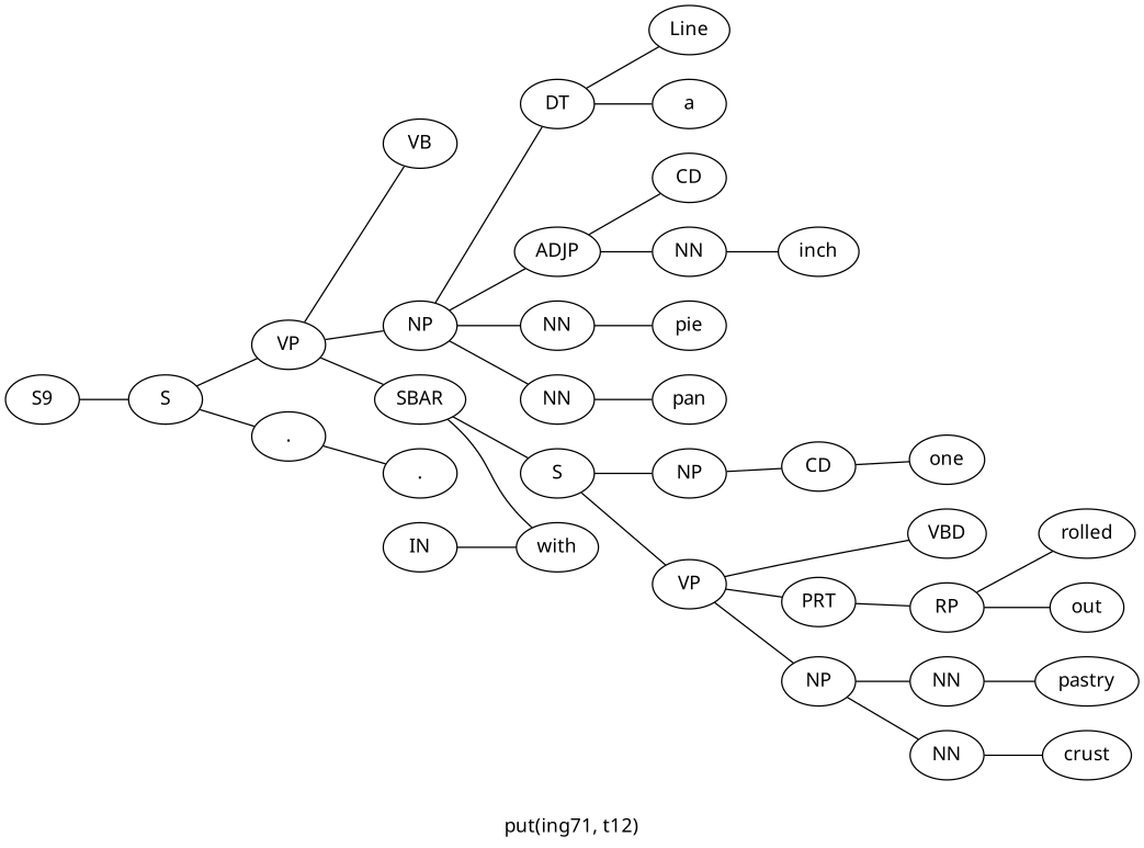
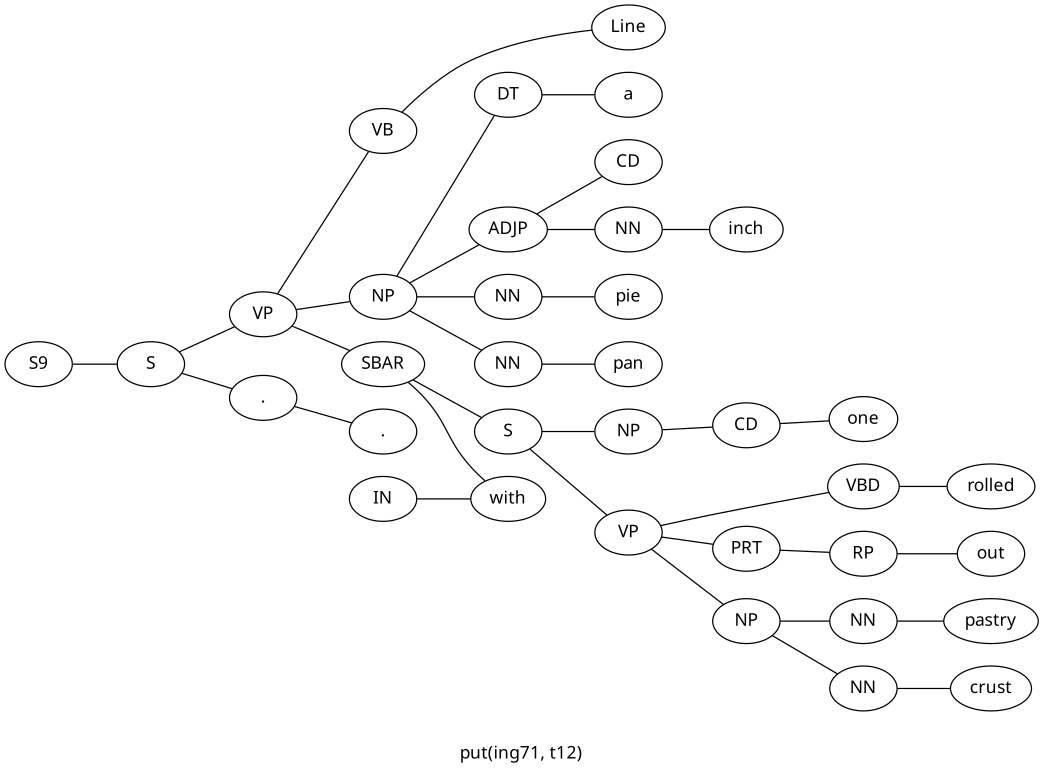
  graph {
    fontname="Noto Sans"
    label="put(ing71, t12)"
    rankdir=LR
    node [fontname="Noto Sans"]
    edge [fontname="Noto Sans"]
    n1 [label=S9]
    n2 [label=S]
    n3 [label=VP]
    n4 [label="."]
    n5 [label=VB]
    n6 [label=NP]
    n7 [label=SBAR]
    n8 [label="."]
    n9 [label=Line]
    n10 [label=DT]
    n11 [label=ADJP]
    n12 [label=NN]
    n13 [label=NN]
    n14 [label=S]
    n15 [label=with]
    n16 [label=a]
    n17 [label=CD]
    n18 [label=NN]
    n19 [label=pie]
    n20 [label=pan]
    n21 [label=inch]
    n22 [label=IN]
    n23 [label=NP]
    n24 [label=VP]
    n25 [label=CD]
    n26 [label=VBD]
    n27 [label=PRT]
    n28 [label=NP]
    n29 [label=one]
    n30 [label=rolled]
    n31 [label=RP]
    n32 [label=NN]
    n33 [label=NN]
    n34 [label=out]
    n35 [label=pastry]
    n36 [label=crust]
    n1 -- n2
    n2 -- n3
    n2 -- n4
    n3 -- n5
    n3 -- n6
    n3 -- n7
    n4 -- n8
-   n10 -- n9
+   n5 -- n9
    n6 -- n10
    n6 -- n11
    n6 -- n12
    n6 -- n13
    n7 -- n14
    n7 -- n15
    n10 -- n16
    n11 -- n17
    n11 -- n18
    n12 -- n19
    n13 -- n20
    n14 -- n23
    n14 -- n24
    n18 -- n21
    n22 -- n15
    n23 -- n25
    n24 -- n26
    n24 -- n27
    n24 -- n28
    n25 -- n29
-   n31 -- n30
+   n26 -- n30
    n27 -- n31
    n28 -- n32
    n28 -- n33
    n31 -- n34
    n32 -- n35
    n33 -- n36
  }
